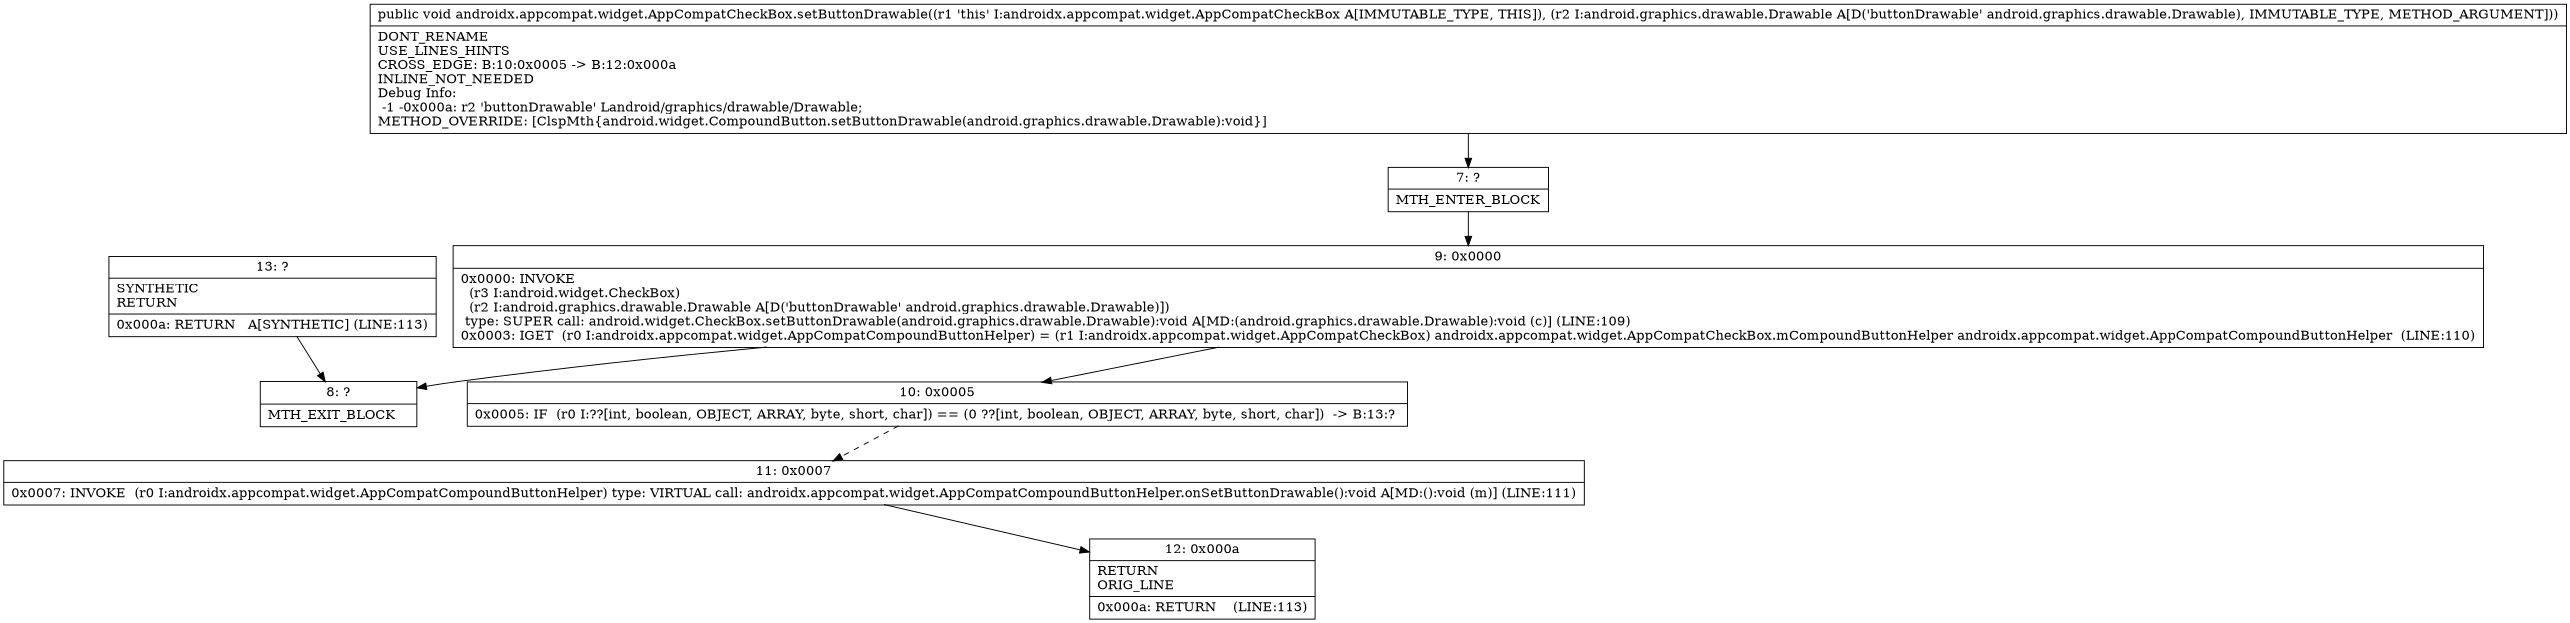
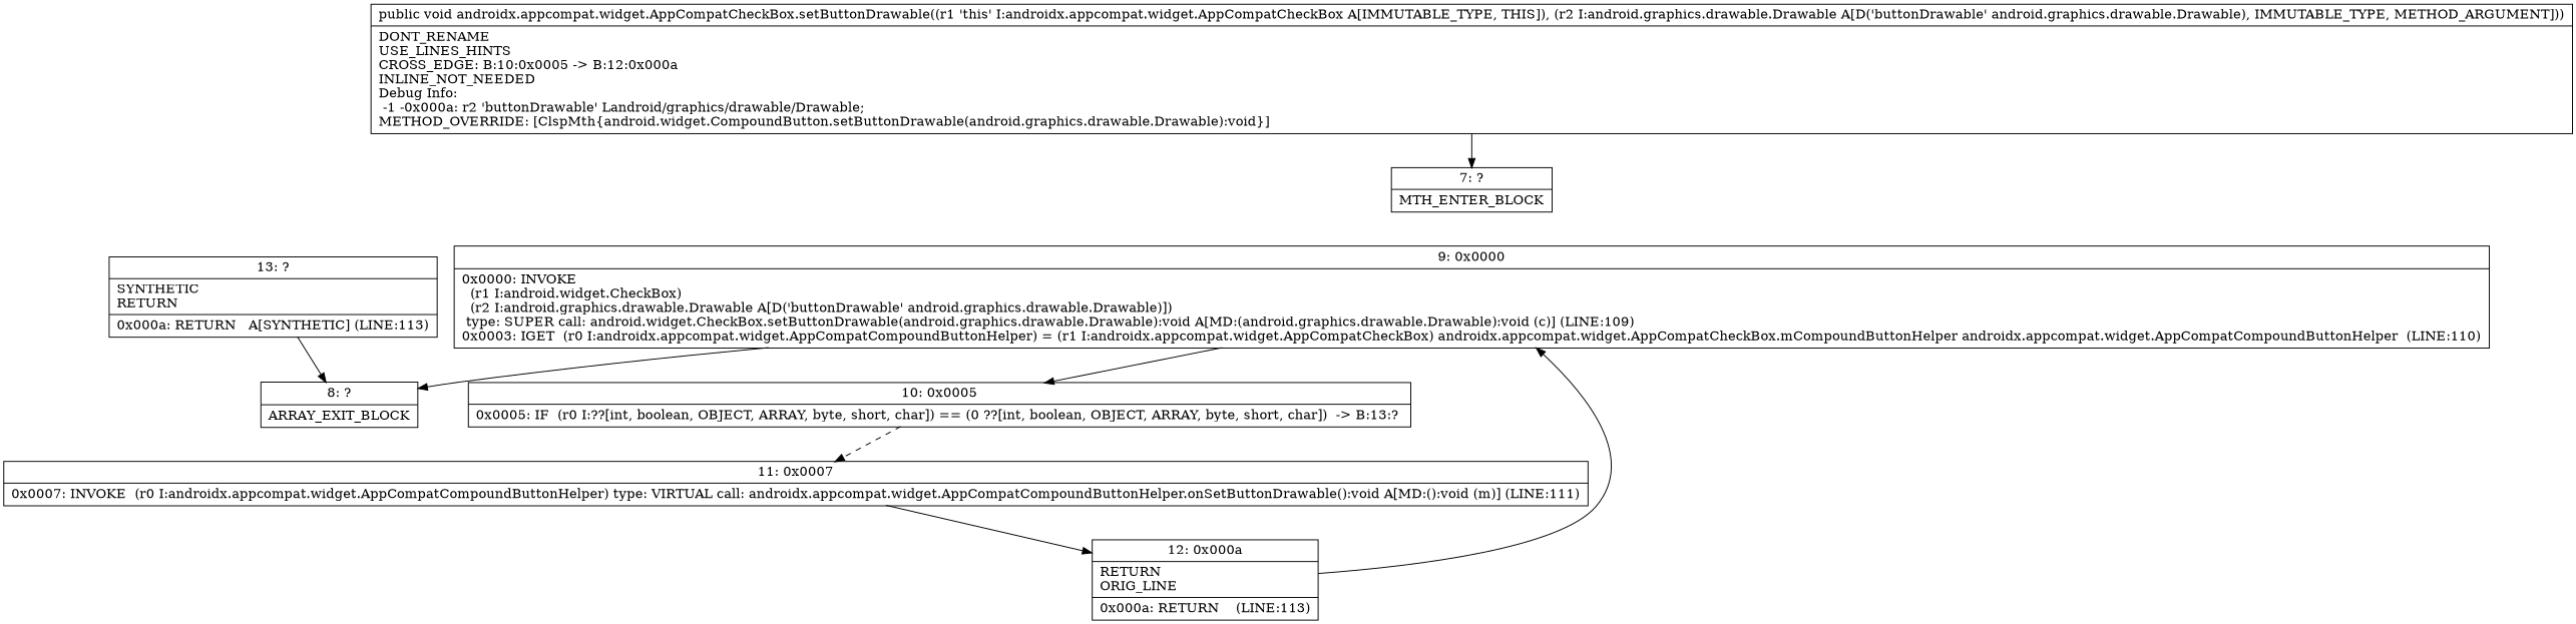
  digraph {
    node [shape=record]
    n1 [label="{7\:\ ?|MTH_ENTER_BLOCK\l}"]
-   n2 [label="{9\:\ 0x0000|0x0000: INVOKE  \l  (r3 I:android.widget.CheckBox)\l  (r2 I:android.graphics.drawable.Drawable A[D('buttonDrawable' android.graphics.drawable.Drawable)])\l type: SUPER call: android.widget.CheckBox.setButtonDrawable(android.graphics.drawable.Drawable):void A[MD:(android.graphics.drawable.Drawable):void (c)] (LINE:109)\l0x0003: IGET  (r0 I:androidx.appcompat.widget.AppCompatCompoundButtonHelper) = (r1 I:androidx.appcompat.widget.AppCompatCheckBox) androidx.appcompat.widget.AppCompatCheckBox.mCompoundButtonHelper androidx.appcompat.widget.AppCompatCompoundButtonHelper  (LINE:110)\l}"]
+   n2 [label="{9\:\ 0x0000|0x0000: INVOKE  \l  (r1 I:android.widget.CheckBox)\l  (r2 I:android.graphics.drawable.Drawable A[D('buttonDrawable' android.graphics.drawable.Drawable)])\l type: SUPER call: android.widget.CheckBox.setButtonDrawable(android.graphics.drawable.Drawable):void A[MD:(android.graphics.drawable.Drawable):void (c)] (LINE:109)\l0x0003: IGET  (r0 I:androidx.appcompat.widget.AppCompatCompoundButtonHelper) = (r1 I:androidx.appcompat.widget.AppCompatCheckBox) androidx.appcompat.widget.AppCompatCheckBox.mCompoundButtonHelper androidx.appcompat.widget.AppCompatCompoundButtonHelper  (LINE:110)\l}"]
    n3 [label="{10\:\ 0x0005|0x0005: IF  (r0 I:??[int, boolean, OBJECT, ARRAY, byte, short, char]) == (0 ??[int, boolean, OBJECT, ARRAY, byte, short, char])  \-\> B:13:? \l}"]
-   n4 [label="{8\:\ ?|MTH_EXIT_BLOCK\l}"]
+   n4 [label="{8\:\ ?|ARRAY_EXIT_BLOCK\l}"]
    n5 [label="{11\:\ 0x0007|0x0007: INVOKE  (r0 I:androidx.appcompat.widget.AppCompatCompoundButtonHelper) type: VIRTUAL call: androidx.appcompat.widget.AppCompatCompoundButtonHelper.onSetButtonDrawable():void A[MD:():void (m)] (LINE:111)\l}"]
    n6 [label="{12\:\ 0x000a|RETURN\lORIG_LINE\l|0x000a: RETURN    (LINE:113)\l}"]
    n7 [label="{13\:\ ?|SYNTHETIC\lRETURN\l|0x000a: RETURN   A[SYNTHETIC] (LINE:113)\l}"]
    n8 [label="{public void androidx.appcompat.widget.AppCompatCheckBox.setButtonDrawable((r1 'this' I:androidx.appcompat.widget.AppCompatCheckBox A[IMMUTABLE_TYPE, THIS]), (r2 I:android.graphics.drawable.Drawable A[D('buttonDrawable' android.graphics.drawable.Drawable), IMMUTABLE_TYPE, METHOD_ARGUMENT]))  | DONT_RENAME\lUSE_LINES_HINTS\lCROSS_EDGE: B:10:0x0005 \-\> B:12:0x000a\lINLINE_NOT_NEEDED\lDebug Info:\l  \-1 \-0x000a: r2 'buttonDrawable' Landroid\/graphics\/drawable\/Drawable;\lMETHOD_OVERRIDE: [ClspMth\{android.widget.CompoundButton.setButtonDrawable(android.graphics.drawable.Drawable):void\}]\l}"]
-   n1 -> n2
+   n6 -> n2
    n2 -> n3
    n2 -> n4
    n3 -> n5 [style=dashed]
    n5 -> n6
    n7 -> n4
    n8 -> n1
  }
